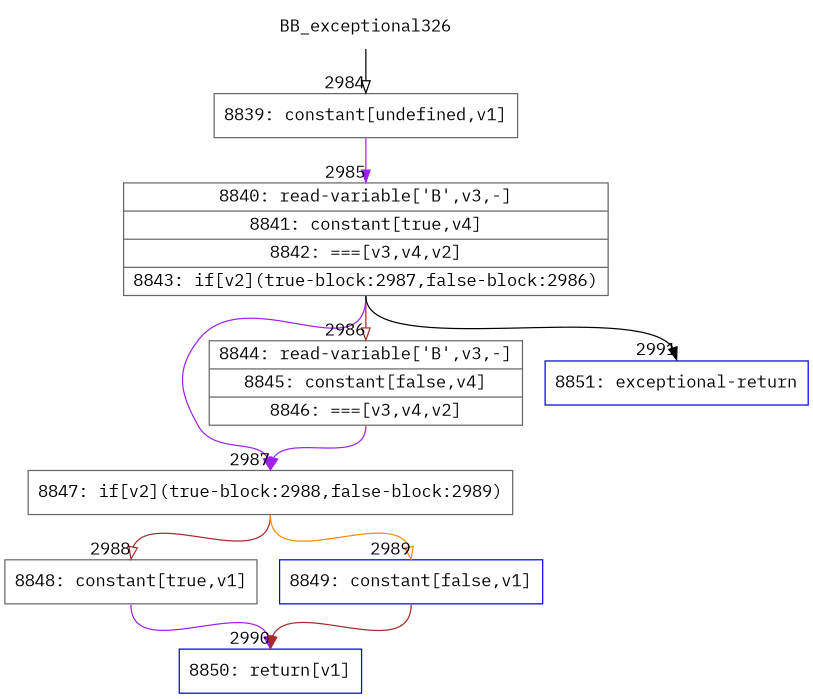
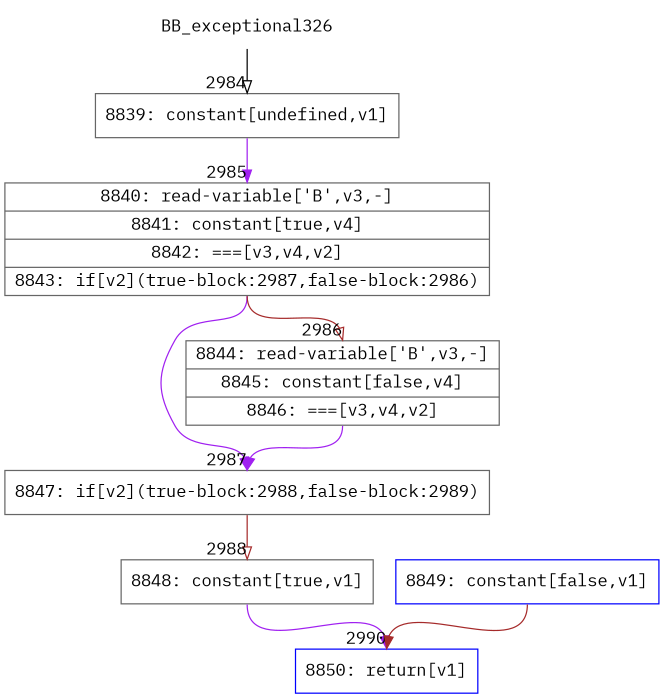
  digraph {
    fontname="IBM Plex Mono"
    rankdir=TD
    node [color=gray40 fontname="IBM Plex Mono" shape=record]
    edge [arrowhead=normal color=purple fontname="IBM Plex Mono" headport=n tailport=s]
    n1 [color=blue label=BB_exceptional326 shape=none]
    n2 [label="{8839: constant[undefined,v1]}"]
    n3 [label="{8840: read-variable['B',v3,-]|8841: constant[true,v4]|8842: ===[v3,v4,v2]|8843: if[v2](true-block:2987,false-block:2986)}"]
    n4 [label="{8847: if[v2](true-block:2988,false-block:2989)}"]
    n5 [label="{8844: read-variable['B',v3,-]|8845: constant[false,v4]|8846: ===[v3,v4,v2]}"]
-   n6 [color=blue label="{8851: exceptional-return}"]
    n7 [label="{8848: constant[true,v1]}"]
    n8 [color=blue label="{8849: constant[false,v1]}"]
    n9 [color=blue label="{8850: return[v1]}"]
    n1 -> n2 [arrowhead=onormal color=black headlabel="    2984"]
    n2 -> n3 [headlabel="      2985"]
    n3 -> n4 [headlabel="      2987"]
    n3 -> n5 [arrowhead=onormal color=brown headlabel="      2986"]
-   n3 -> n6 [color=black headlabel="      2991"]
    n4 -> n7 [arrowhead=onormal color=brown headlabel="      2988"]
-   n4 -> n8 [arrowhead=onormal color=darkorange headlabel="      2989"]
    n5 -> n4
    n7 -> n9 [headlabel="      2990"]
    n8 -> n9 [color=brown]
  }
